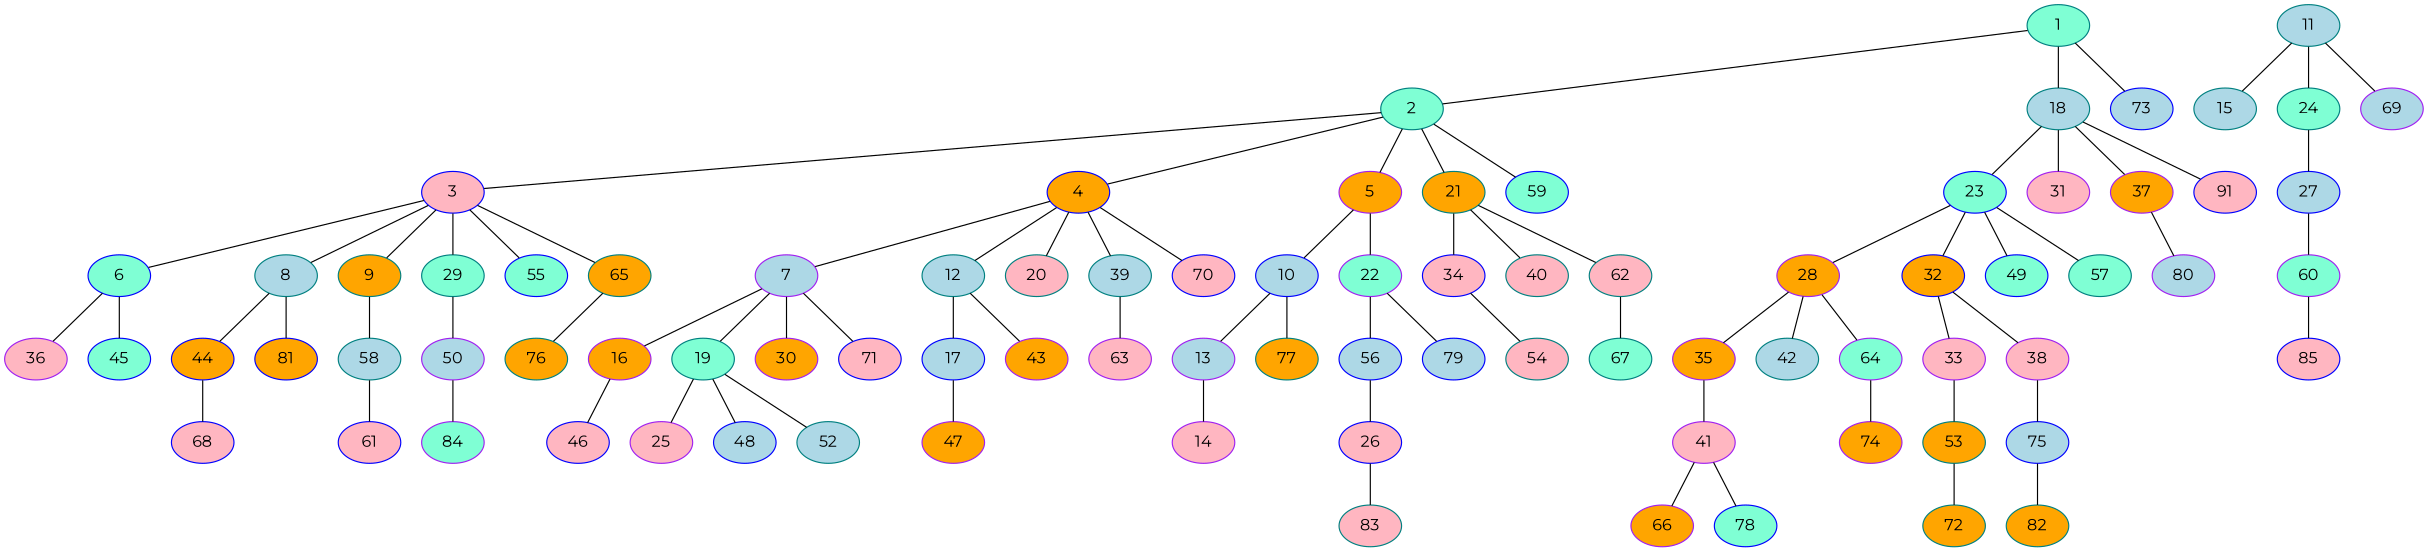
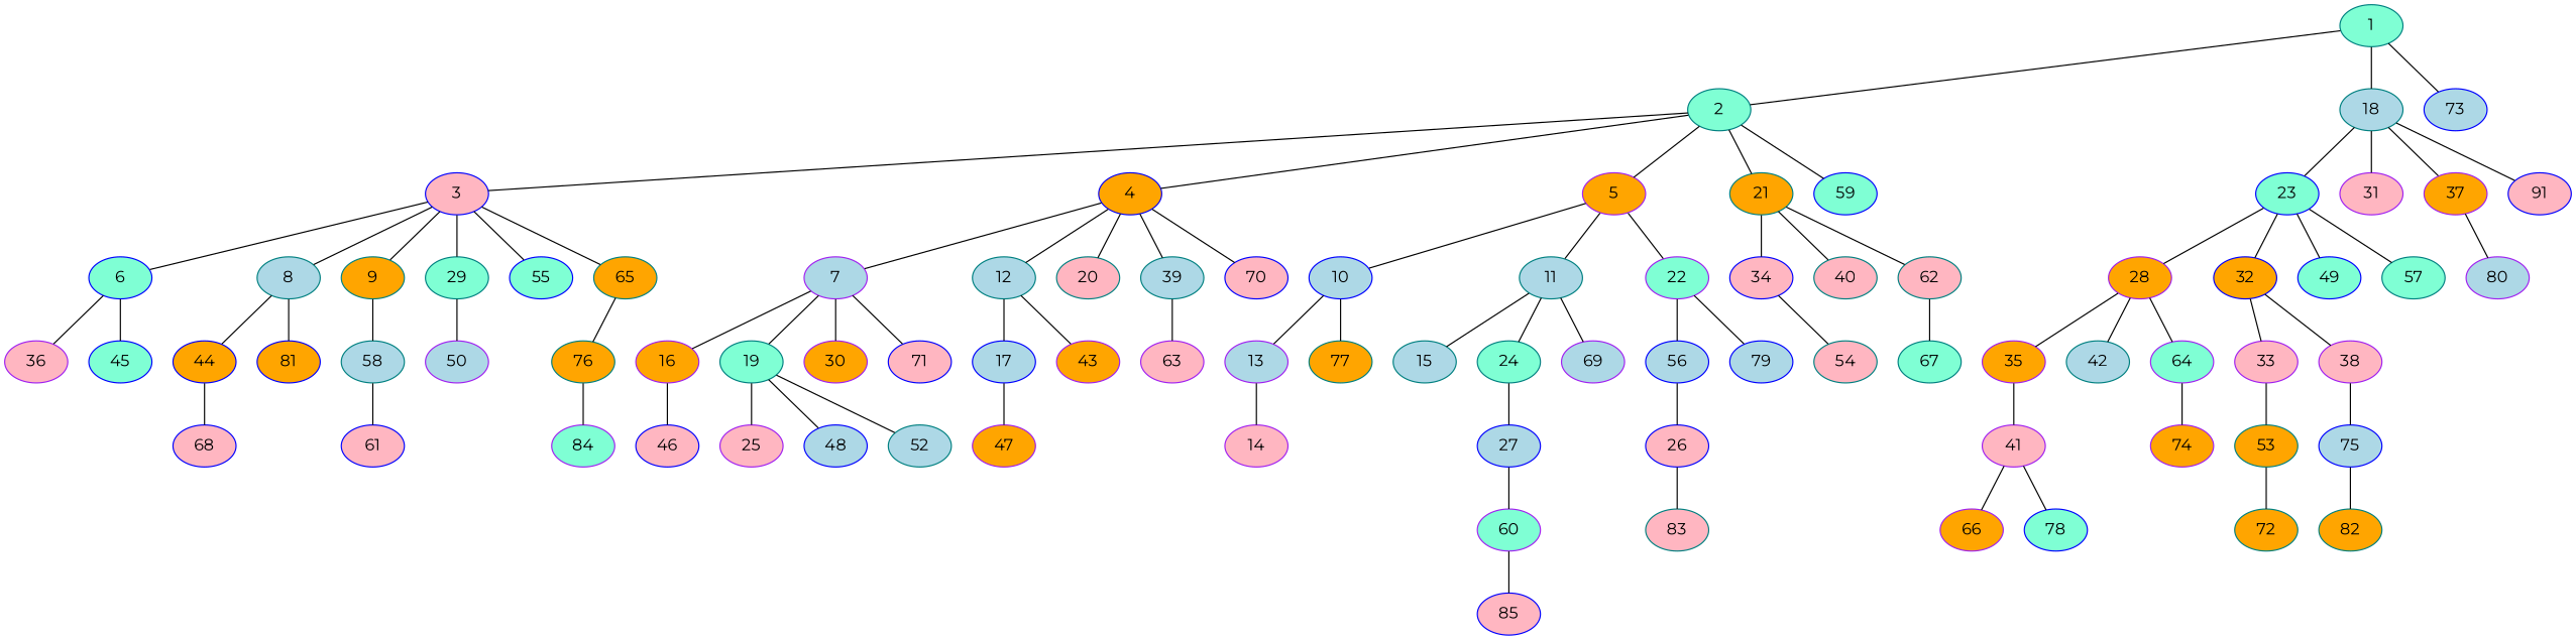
  graph {
    fontname=Montserrat
    node [color=teal fillcolor=lightpink fontname=Montserrat style=filled]
    edge [fontname=Montserrat]
    1 [fillcolor=aquamarine]
    2 [fillcolor=aquamarine]
    18 [fillcolor=lightblue]
    73 [color=blue fillcolor=lightblue]
    3 [color=blue]
    4 [color=blue fillcolor=orange]
    5 [color=purple fillcolor=orange]
    21 [fillcolor=orange]
    59 [color=blue fillcolor=aquamarine]
    23 [color=blue fillcolor=aquamarine]
    31 [color=purple]
    37 [color=purple fillcolor=orange]
    n13 [color=blue label=91]
    6 [color=blue fillcolor=aquamarine]
    8 [fillcolor=lightblue]
    9 [fillcolor=orange]
    29 [fillcolor=aquamarine]
    55 [color=blue fillcolor=aquamarine]
    65 [fillcolor=orange]
    7 [color=purple fillcolor=lightblue]
    12 [fillcolor=lightblue]
    20
    39 [fillcolor=lightblue]
    70 [color=blue]
    10 [color=blue fillcolor=lightblue]
    11 [fillcolor=lightblue]
    22 [color=purple fillcolor=aquamarine]
    34 [color=blue]
    40
    62
    36 [color=purple]
    45 [color=blue fillcolor=aquamarine]
    44 [color=blue fillcolor=orange]
    81 [color=blue fillcolor=orange]
    58 [fillcolor=lightblue]
    50 [color=purple fillcolor=lightblue]
    76 [fillcolor=orange]
    16 [color=purple fillcolor=orange]
    19 [fillcolor=aquamarine]
    30 [color=purple fillcolor=orange]
    71 [color=blue]
    17 [color=blue fillcolor=lightblue]
    43 [color=purple fillcolor=orange]
    63 [color=purple]
    13 [color=purple fillcolor=lightblue]
    77 [fillcolor=orange]
    15 [fillcolor=lightblue]
    24 [fillcolor=aquamarine]
    69 [color=purple fillcolor=lightblue]
    56 [color=blue fillcolor=lightblue]
    79 [color=blue fillcolor=lightblue]
    46 [color=blue]
    25 [color=purple]
    48 [color=blue fillcolor=lightblue]
    52 [fillcolor=lightblue]
    68 [color=blue]
    61 [color=blue]
    14 [color=purple]
    27 [color=blue fillcolor=lightblue]
    47 [color=purple fillcolor=orange]
    28 [color=purple fillcolor=orange]
    32 [color=blue fillcolor=orange]
    49 [color=blue fillcolor=aquamarine]
    57 [fillcolor=aquamarine]
    80 [color=purple fillcolor=lightblue]
    54
    67 [fillcolor=aquamarine]
    26 [color=blue]
    83
    35 [color=purple fillcolor=orange]
    42 [fillcolor=lightblue]
    64 [color=purple fillcolor=aquamarine]
    33 [color=purple]
    38 [color=purple]
    60 [color=purple fillcolor=aquamarine]
    85 [color=blue]
    41 [color=purple]
    74 [color=purple fillcolor=orange]
    84 [color=purple fillcolor=aquamarine]
    53 [fillcolor=orange]
    75 [color=blue fillcolor=lightblue]
    72 [fillcolor=orange]
    66 [color=purple fillcolor=orange]
    78 [color=blue fillcolor=aquamarine]
    82 [fillcolor=orange]
    1 -- 2
    1 -- 18
    1 -- 73
    2 -- 3
    2 -- 4
    2 -- 5
    2 -- 21
    2 -- 59
    18 -- 23
    18 -- 31
    18 -- 37
    18 -- n13
    3 -- 6
    3 -- 8
    3 -- 9
    3 -- 29
    3 -- 55
    3 -- 65
    4 -- 7
    4 -- 12
    4 -- 20
    4 -- 39
    4 -- 70
    5 -- 10
+   5 -- 11
    5 -- 22
    21 -- 34
    21 -- 40
    21 -- 62
    23 -- 28
    23 -- 32
    23 -- 49
    23 -- 57
    37 -- 80
    6 -- 36
    6 -- 45
    8 -- 44
    8 -- 81
    9 -- 58
    29 -- 50
    65 -- 76
    7 -- 16
    7 -- 19
    7 -- 30
    7 -- 71
    12 -- 17
    12 -- 43
    39 -- 63
    10 -- 13
    10 -- 77
    11 -- 15
    11 -- 24
    11 -- 69
    22 -- 56
    22 -- 79
    34 -- 54
    62 -- 67
    44 -- 68
    58 -- 61
-   50 -- 84
+   76 -- 84
    16 -- 46
    19 -- 25
    19 -- 48
    19 -- 52
    17 -- 47
    13 -- 14
    24 -- 27
    56 -- 26
    27 -- 60
    28 -- 35
    28 -- 42
    28 -- 64
    32 -- 33
    32 -- 38
    26 -- 83
    35 -- 41
    64 -- 74
    33 -- 53
    38 -- 75
    60 -- 85
    41 -- 66
    41 -- 78
    53 -- 72
    75 -- 82
  }
